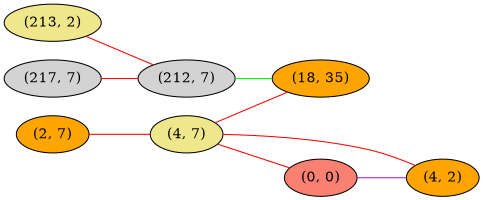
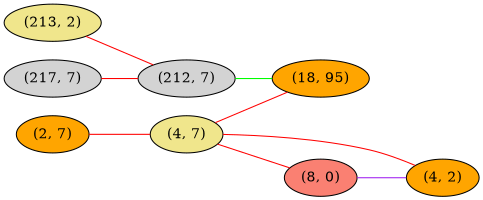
  graph {
    rankdir=LR
    node [fillcolor=orange style=filled]
    edge [color=red weight=1]
    "(4, 7)" [fillcolor=khaki]
    "(2, 7)"
-   "(18, 95)" [label="(18, 35)"]
+   "(18, 95)"
    "(4, 2)"
-   "(0, 0)" [fillcolor=salmon]
+   "(0, 0)" [fillcolor=salmon label="(8, 0)"]
    "(212, 7)" [fillcolor=lightgrey]
    "(213, 2)" [fillcolor=khaki]
    "(217, 7)" [fillcolor=lightgrey]
    "(4, 7)" -- "(18, 95)"
    "(4, 7)" -- "(4, 2)"
    "(4, 7)" -- "(0, 0)"
    "(2, 7)" -- "(4, 7)"
    "(0, 0)" -- "(4, 2)" [color=purple weight=4]
    "(212, 7)" -- "(18, 95)" [color=green weight=2]
    "(213, 2)" -- "(212, 7)"
    "(217, 7)" -- "(212, 7)"
  }
